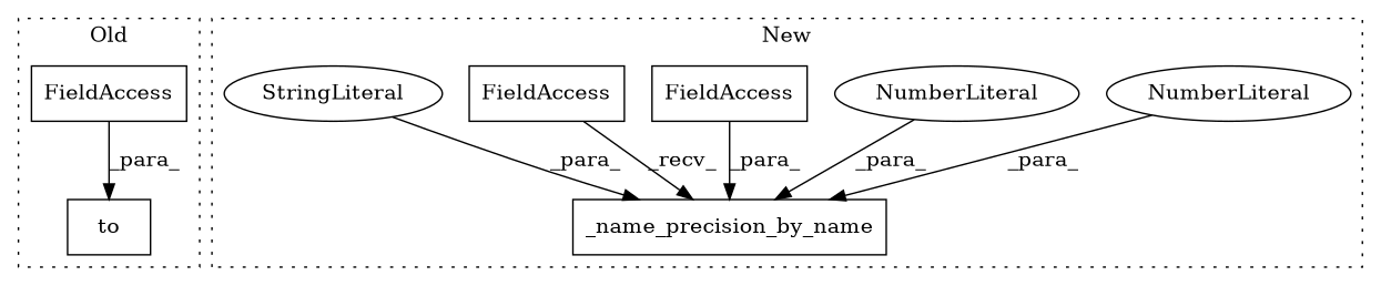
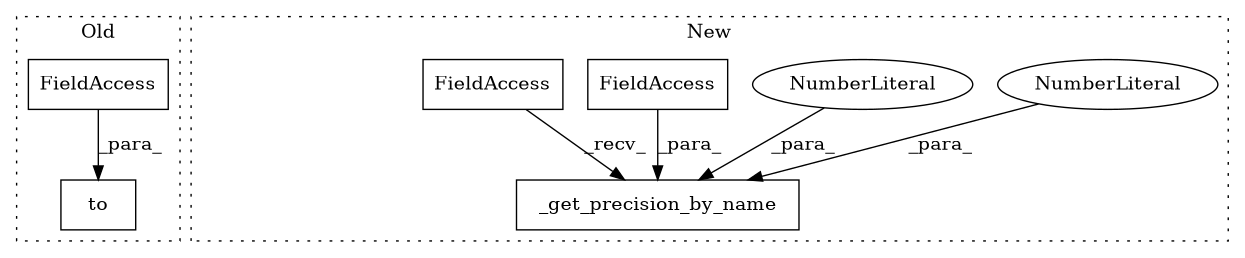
  digraph {
    node [a=22 l=6 shape=box]
    n1 [a=32 l="3,1" label=to s="10690,10699"]
    n2 [label=FieldAccess s=10693]
-   n3 [a=32 l="23,1" label=_name_precision_by_name s="15157,15203"]
+   n3 [a=32 l="23,1" label=_get_precision_by_name s="15157,15203"]
    n4 [a=34 label=NumberLiteral s=15197 shape=ellipse]
    n5 [a=34 l=3 label=NumberLiteral s=15193 shape=ellipse]
    n6 [label=FieldAccess s=15180]
    n7 [l=14 label=FieldAccess s=15142]
-   n8 [a=45 l=5 label=StringLiteral s=15187 shape=ellipse]
    subgraph cluster_1 {
      label=Old
      style=dotted
      n1
      n2
    }
    subgraph cluster_2 {
      label=New
      style=dotted
      n3
      n4
      n5
      n6
      n7
-     n8
    }
    n2 -> n1 [label=_para_]
    n4 -> n3 [label=_para_]
    n5 -> n3 [label=_para_]
    n6 -> n3 [label=_para_]
    n7 -> n3 [label=_recv_]
-   n8 -> n3 [label=_para_]
  }
